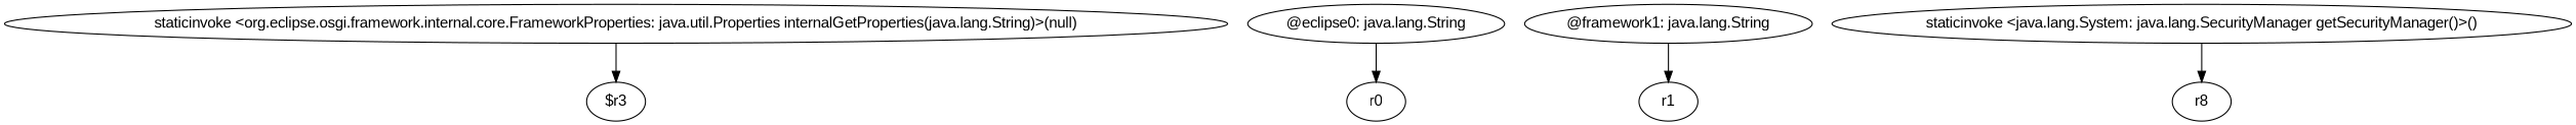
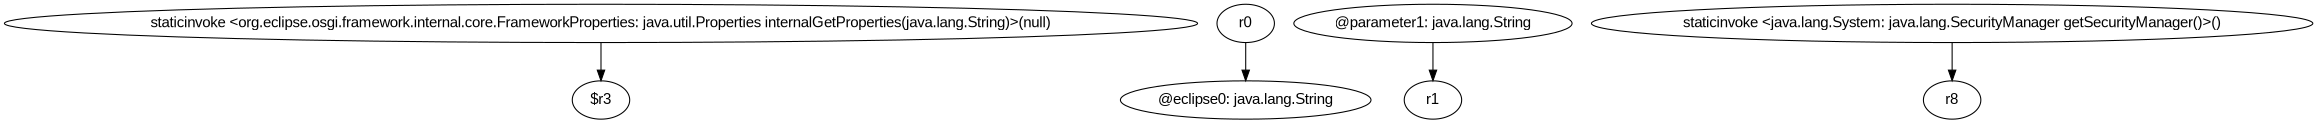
  digraph {
    fontname="Liberation Sans"
    node [fontname="Liberation Sans"]
    edge [fontname="Liberation Sans"]
    n1 [label="staticinvoke <org.eclipse.osgi.framework.internal.core.FrameworkProperties: java.util.Properties internalGetProperties(java.lang.String)>(null)"]
    n2 [label="$r3"]
    n3 [label="@eclipse0: java.lang.String"]
    n4 [label=r0]
-   n5 [label="@framework1: java.lang.String"]
+   n5 [label="@parameter1: java.lang.String"]
    n6 [label=r1]
    n7 [label="staticinvoke <java.lang.System: java.lang.SecurityManager getSecurityManager()>()"]
    n8 [label=r8]
    n1 -> n2
-   n3 -> n4
+   n4 -> n3
    n5 -> n6
    n7 -> n8
  }
